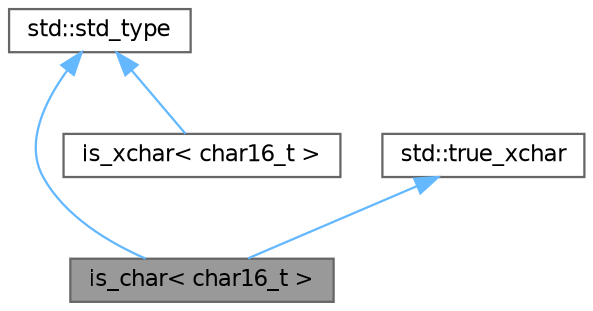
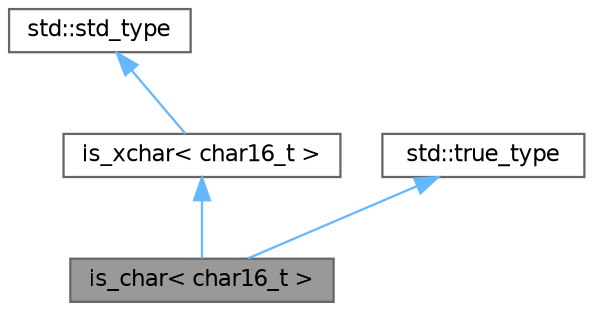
  digraph {
    node [color=gray40 fillcolor=white fontname=Helvetica fontsize=10 shape=box style=filled]
    edge [color=steelblue1 dir=back fontname=Helvetica fontsize=10 labelfontname=Helvetica labelfontsize=10 style=solid]
    n1 [fillcolor=grey60 fontcolor=black height=0.2 label="is_char\< char16_t \>" width=0.4]
    n2 [height=0.2 label="is_xchar\< char16_t \>" width=0.4]
    n3 [height=0.2 label="std::std_type" width=0.4]
-   n4 [height=0.2 label="std::true_xchar" width=0.4]
-   n3 -> n1
+   n4 [height=0.2 label="std::true_type" width=0.4]
+   n2 -> n1
    n3 -> n2
    n4 -> n1
  }
